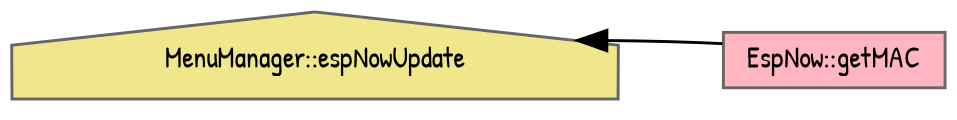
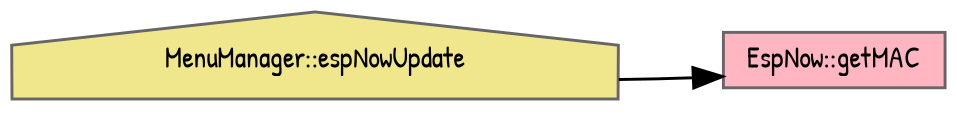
  digraph {
    rankdir=RL
    fontname="Patrick Hand"
    node [fontname="Patrick Hand" fontsize=10 style=filled]
    n1 [color=gray40 fillcolor=lightpink fontcolor=black height=0.2 label="EspNow::getMAC" shape=box width=0.4]
    n2 [color=grey40 fillcolor=khaki height=0.2 label="MenuManager::espNowUpdate" shape=house width=0.4]
-   n2 -> n1 [color=black dir=back fontname="Patrick Hand" fontsize=10 labelfontname=Helvetica labelfontsize=10 style=solid]
+   n1 -> n2 [color=black dir=back fontname="Patrick Hand" fontsize=10 labelfontname=Helvetica labelfontsize=10 style=solid]
  }
